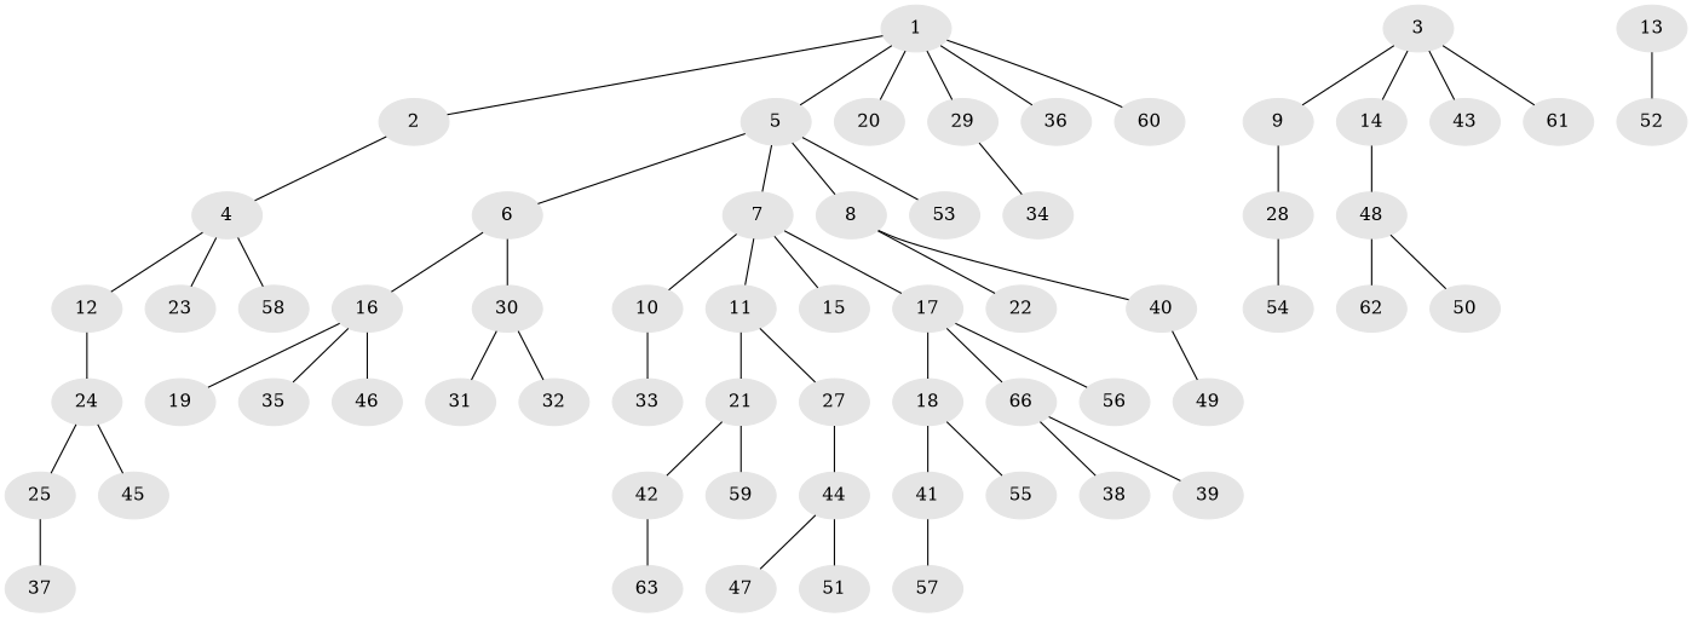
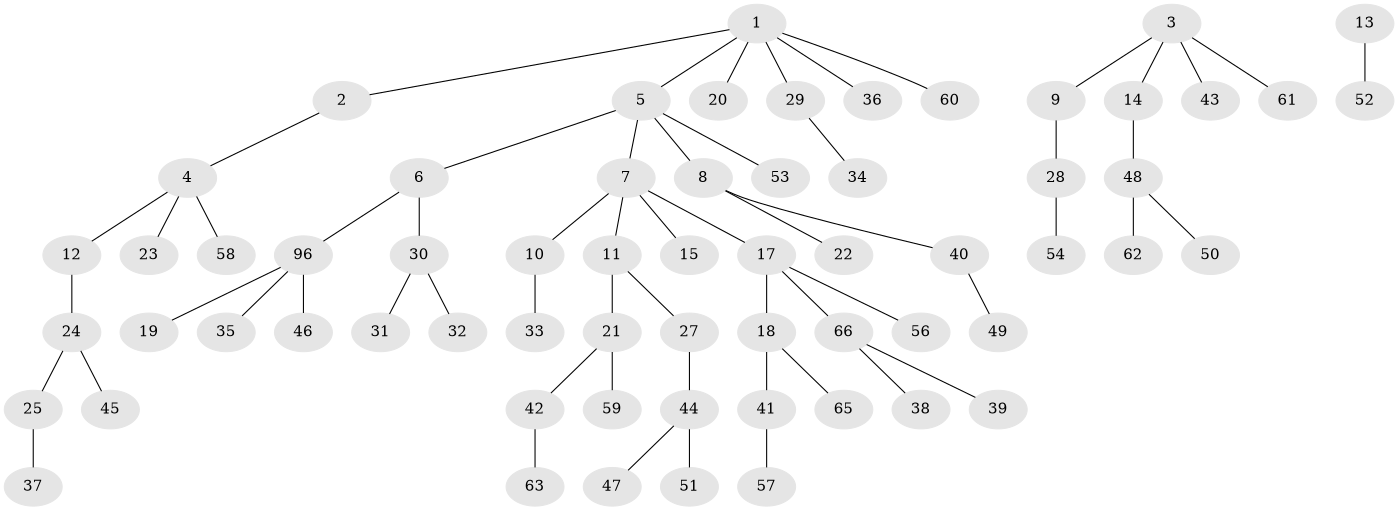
  graph {
    node [color=gray90 style=filled]
    1
    2
    5
    20
    29
    36
    60
    4
    3
    9
    14
    43
    61
    6
    7
    8
    53
    13
    52
    34
    12
    23
    58
    28
    48
    24
-   16
+   16 [label=96]
    30
    10
    11
    15
    17
    22
    40
    19
    35
    46
    31
    32
    33
    21
    27
    18
    n44 [label=66]
    56
    49
    54
    42
    59
    44
    25
    45
    62
    50
    41
-   55
+   55 [label=65]
    38
    39
    57
    63
    37
    47
    51
    1 -- 2
    1 -- 5
    1 -- 20
    1 -- 29
    1 -- 36
    1 -- 60
    2 -- 4
    5 -- 6
    5 -- 7
    5 -- 8
    5 -- 53
    29 -- 34
    4 -- 12
    4 -- 23
    4 -- 58
    3 -- 9
    3 -- 14
    3 -- 43
    3 -- 61
    9 -- 28
    14 -- 48
    6 -- 16
    6 -- 30
    7 -- 10
    7 -- 11
    7 -- 15
    7 -- 17
    8 -- 22
    8 -- 40
    13 -- 52
    12 -- 24
    28 -- 54
    48 -- 62
    48 -- 50
    24 -- 25
    24 -- 45
    16 -- 19
    16 -- 35
    16 -- 46
    30 -- 31
    30 -- 32
    10 -- 33
    11 -- 21
    11 -- 27
    17 -- 18
    17 -- n44
    17 -- 56
    40 -- 49
    21 -- 42
    21 -- 59
    27 -- 44
    18 -- 41
    18 -- 55
    n44 -- 38
    n44 -- 39
    42 -- 63
    44 -- 47
    44 -- 51
    25 -- 37
    41 -- 57
  }
